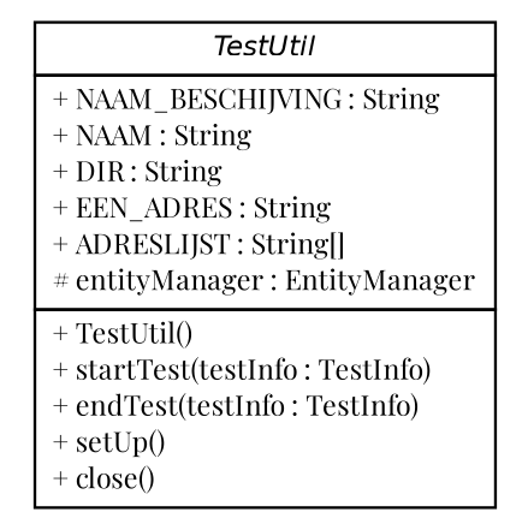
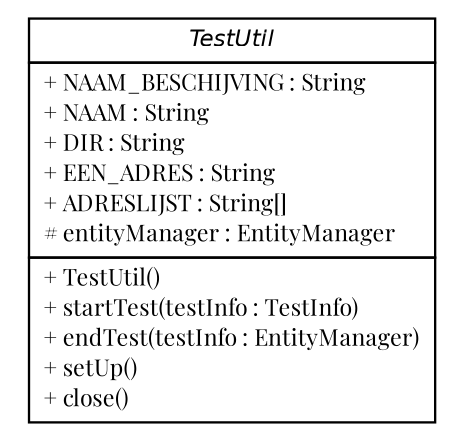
  digraph {
    nodesep=0.25
    ranksep=0.5
    fontname="Playfair Display"
-   n1 [fontcolor=black fontname="Playfair Display" fontsize=10.0 label=<<table title="nl.b3p.brmo.persistence.TestUtil" border="0" cellborder="1" cellspacing="0" cellpadding="2" port="p" href="./TestUtil.html"> 		<tr><td><table border="0" cellspacing="0" cellpadding="1"> <tr><td align="center" balign="center"><font face="Helvetica-Oblique"> TestUtil </font></td></tr> 		</table></td></tr> 		<tr><td><table border="0" cellspacing="0" cellpadding="1"> <tr><td align="left" balign="left"> + NAAM_BESCHIJVING : String </td></tr> <tr><td align="left" balign="left"> + NAAM : String </td></tr> <tr><td align="left" balign="left"> + DIR : String </td></tr> <tr><td align="left" balign="left"> + EEN_ADRES : String </td></tr> <tr><td align="left" balign="left"> + ADRESLIJST : String[] </td></tr> <tr><td align="left" balign="left"> # entityManager : EntityManager </td></tr> 		</table></td></tr> 		<tr><td><table border="0" cellspacing="0" cellpadding="1"> <tr><td align="left" balign="left"> + TestUtil() </td></tr> <tr><td align="left" balign="left"> + startTest(testInfo : TestInfo) </td></tr> <tr><td align="left" balign="left"> + endTest(testInfo : TestInfo) </td></tr> <tr><td align="left" balign="left"> + setUp() </td></tr> <tr><td align="left" balign="left"> + close() </td></tr> 		</table></td></tr> 		</table>> shape=plaintext]
+   n1 [fontcolor=black fontname="Playfair Display" fontsize=10.0 label=<<table title="nl.b3p.brmo.persistence.TestUtil" border="0" cellborder="1" cellspacing="0" cellpadding="2" port="p" href="./TestUtil.html"> 		<tr><td><table border="0" cellspacing="0" cellpadding="1"> <tr><td align="center" balign="center"><font face="Helvetica-Oblique"> TestUtil </font></td></tr> 		</table></td></tr> 		<tr><td><table border="0" cellspacing="0" cellpadding="1"> <tr><td align="left" balign="left"> + NAAM_BESCHIJVING : String </td></tr> <tr><td align="left" balign="left"> + NAAM : String </td></tr> <tr><td align="left" balign="left"> + DIR : String </td></tr> <tr><td align="left" balign="left"> + EEN_ADRES : String </td></tr> <tr><td align="left" balign="left"> + ADRESLIJST : String[] </td></tr> <tr><td align="left" balign="left"> # entityManager : EntityManager </td></tr> 		</table></td></tr> 		<tr><td><table border="0" cellspacing="0" cellpadding="1"> <tr><td align="left" balign="left"> + TestUtil() </td></tr> <tr><td align="left" balign="left"> + startTest(testInfo : TestInfo) </td></tr> <tr><td align="left" balign="left"> + endTest(testInfo : EntityManager) </td></tr> <tr><td align="left" balign="left"> + setUp() </td></tr> <tr><td align="left" balign="left"> + close() </td></tr> 		</table></td></tr> 		</table>> shape=plaintext]
  }
